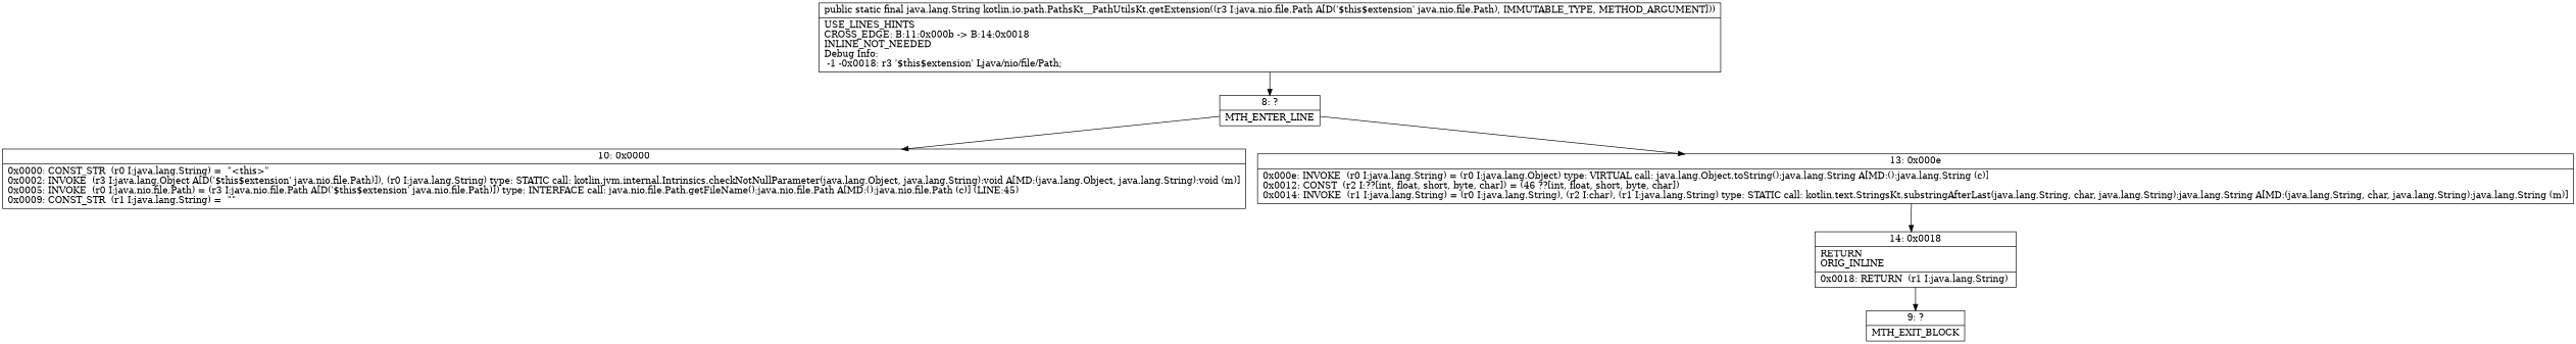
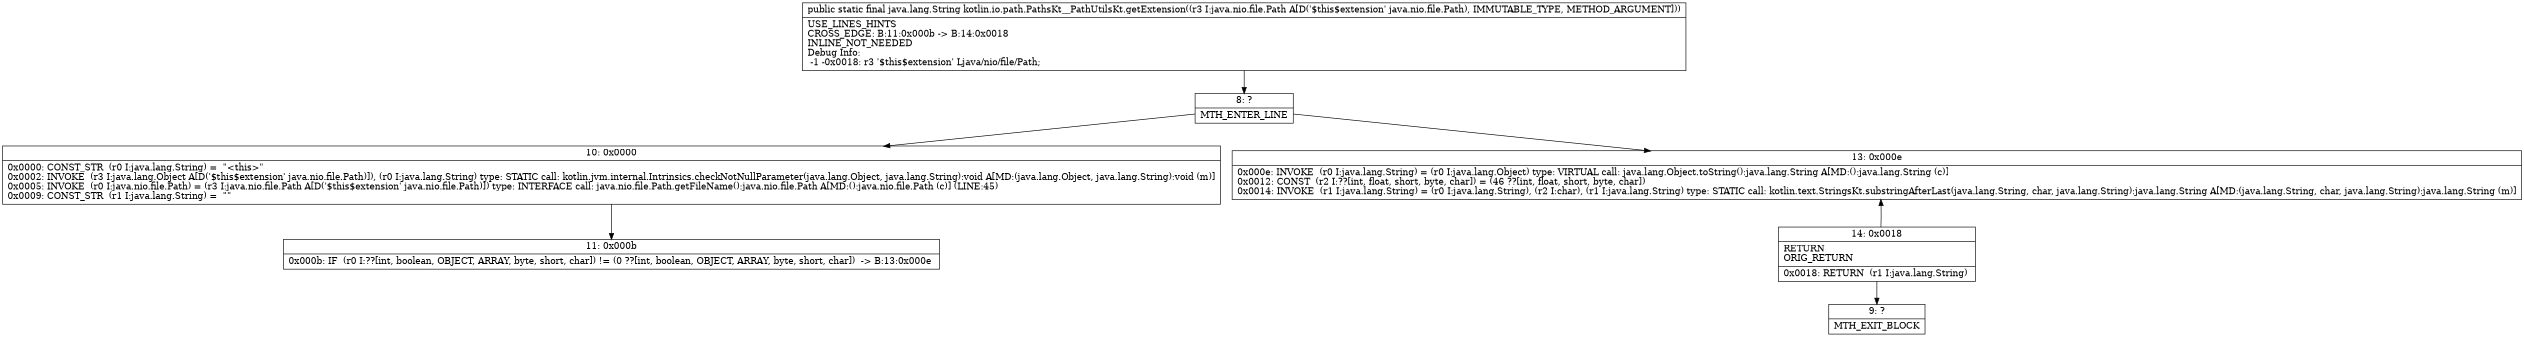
  digraph {
    node [shape=record]
    n1 [label="{8\:\ ?|MTH_ENTER_LINE\l}"]
    n2 [label="{10\:\ 0x0000|0x0000: CONST_STR  (r0 I:java.lang.String) =  \"\<this\>\" \l0x0002: INVOKE  (r3 I:java.lang.Object A[D('$this$extension' java.nio.file.Path)]), (r0 I:java.lang.String) type: STATIC call: kotlin.jvm.internal.Intrinsics.checkNotNullParameter(java.lang.Object, java.lang.String):void A[MD:(java.lang.Object, java.lang.String):void (m)]\l0x0005: INVOKE  (r0 I:java.nio.file.Path) = (r3 I:java.nio.file.Path A[D('$this$extension' java.nio.file.Path)]) type: INTERFACE call: java.nio.file.Path.getFileName():java.nio.file.Path A[MD:():java.nio.file.Path (c)] (LINE:45)\l0x0009: CONST_STR  (r1 I:java.lang.String) =  \"\" \l}"]
    n3 [label="{13\:\ 0x000e|0x000e: INVOKE  (r0 I:java.lang.String) = (r0 I:java.lang.Object) type: VIRTUAL call: java.lang.Object.toString():java.lang.String A[MD:():java.lang.String (c)]\l0x0012: CONST  (r2 I:??[int, float, short, byte, char]) = (46 ??[int, float, short, byte, char]) \l0x0014: INVOKE  (r1 I:java.lang.String) = (r0 I:java.lang.String), (r2 I:char), (r1 I:java.lang.String) type: STATIC call: kotlin.text.StringsKt.substringAfterLast(java.lang.String, char, java.lang.String):java.lang.String A[MD:(java.lang.String, char, java.lang.String):java.lang.String (m)]\l}"]
-   n5 [label="{14\:\ 0x0018|RETURN\lORIG_INLINE\l|0x0018: RETURN  (r1 I:java.lang.String) \l}"]
+   n4 [label="{11\:\ 0x000b|0x000b: IF  (r0 I:??[int, boolean, OBJECT, ARRAY, byte, short, char]) != (0 ??[int, boolean, OBJECT, ARRAY, byte, short, char])  \-\> B:13:0x000e \l}"]
+   n5 [label="{14\:\ 0x0018|RETURN\lORIG_RETURN\l|0x0018: RETURN  (r1 I:java.lang.String) \l}"]
    n6 [label="{9\:\ ?|MTH_EXIT_BLOCK\l}"]
    n7 [label="{public static final java.lang.String kotlin.io.path.PathsKt__PathUtilsKt.getExtension((r3 I:java.nio.file.Path A[D('$this$extension' java.nio.file.Path), IMMUTABLE_TYPE, METHOD_ARGUMENT]))  | USE_LINES_HINTS\lCROSS_EDGE: B:11:0x000b \-\> B:14:0x0018\lINLINE_NOT_NEEDED\lDebug Info:\l  \-1 \-0x0018: r3 '$this$extension' Ljava\/nio\/file\/Path;\l}"]
    n1 -> n2
    n1 -> n3
-   n3 -> n5
+   n2 -> n4
+   n5 -> n3
    n5 -> n6
    n7 -> n1
  }
